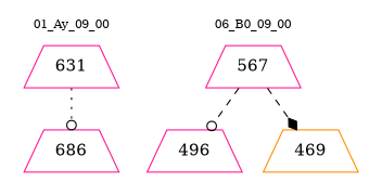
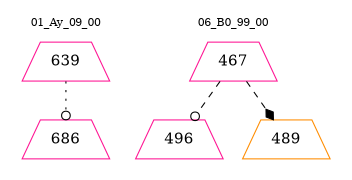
  digraph {
    node [color=deeppink shape=trapezium]
    edge [arrowhead=odot color=black style=dashed]
-   n1 [label=631]
+   n1 [label=639]
    n2 [label=686]
-   n3 [label=567]
+   n3 [label=467]
    n4 [label=496]
-   n5 [color=darkorange label=469]
+   n5 [color=darkorange label=489]
    subgraph cluster_1 {
      color=white
      fontsize=10
      label="01_Ay_09_00"
      n1
      n2
    }
    subgraph cluster_2 {
      color=white
      fontsize=10
-     label="06_B0_09_00"
+     label="06_B0_99_00"
      n3
      n4
      n5
    }
    n1 -> n2 [style=dotted]
    n3 -> n4
    n3 -> n5 [arrowhead=diamond]
  }
